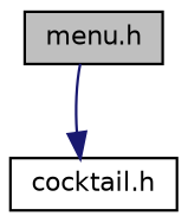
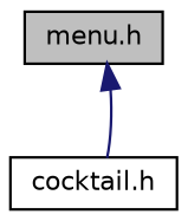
  digraph {
    node [color=black fontname=Helvetica fontsize=10 shape=record style=filled]
    n1 [fillcolor=grey75 fontcolor=black height=0.2 label="menu.h" width=0.4]
    n2 [fillcolor=white height=0.2 label="cocktail.h" width=0.4]
-   n1 -> n2 [color=midnightblue fontname=Helvetica fontsize=10 labelfontname=Helvetica labelfontsize=10 style=solid]
+   n2 -> n1 [color=midnightblue fontname=Helvetica fontsize=10 labelfontname=Helvetica labelfontsize=10 style=solid]
  }
